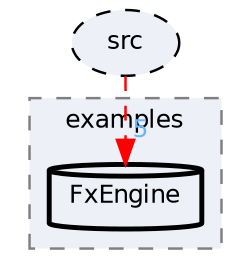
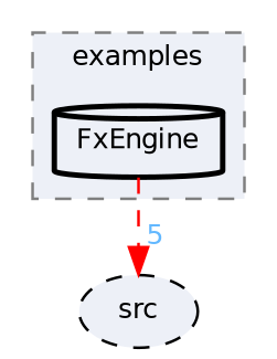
  digraph {
    compound=true
    node [color=black fillcolor="#edf0f7" fontname=Helvetica fontsize=10]
    n1 [height=0.2 label=FxEngine shape=cylinder style="filled,bold" width=0.4]
    n2 [height=0.2 label=src shape=ellipse style="filled,dashed" width=0.4]
    subgraph cluster_1 {
      bgcolor="#edf0f7"
      fontname=Helvetica
      fontsize=10
      label=examples
      pencolor=grey50
      style="filled,dashed"
      n1
    }
-   n2 -> n1 [color=red fontcolor=steelblue1 fontname=Helvetica fontsize=10 headlabel=5 labeldistance=1.5 labelfontname=Helvetica labelfontsize=10 style=dashed arrowhead=normal]
+   n1 -> n2 [color=red fontcolor=steelblue1 fontname=Helvetica fontsize=10 headlabel=5 labeldistance=1.5 labelfontname=Helvetica labelfontsize=10 style=dashed arrowhead=normal]
  }
